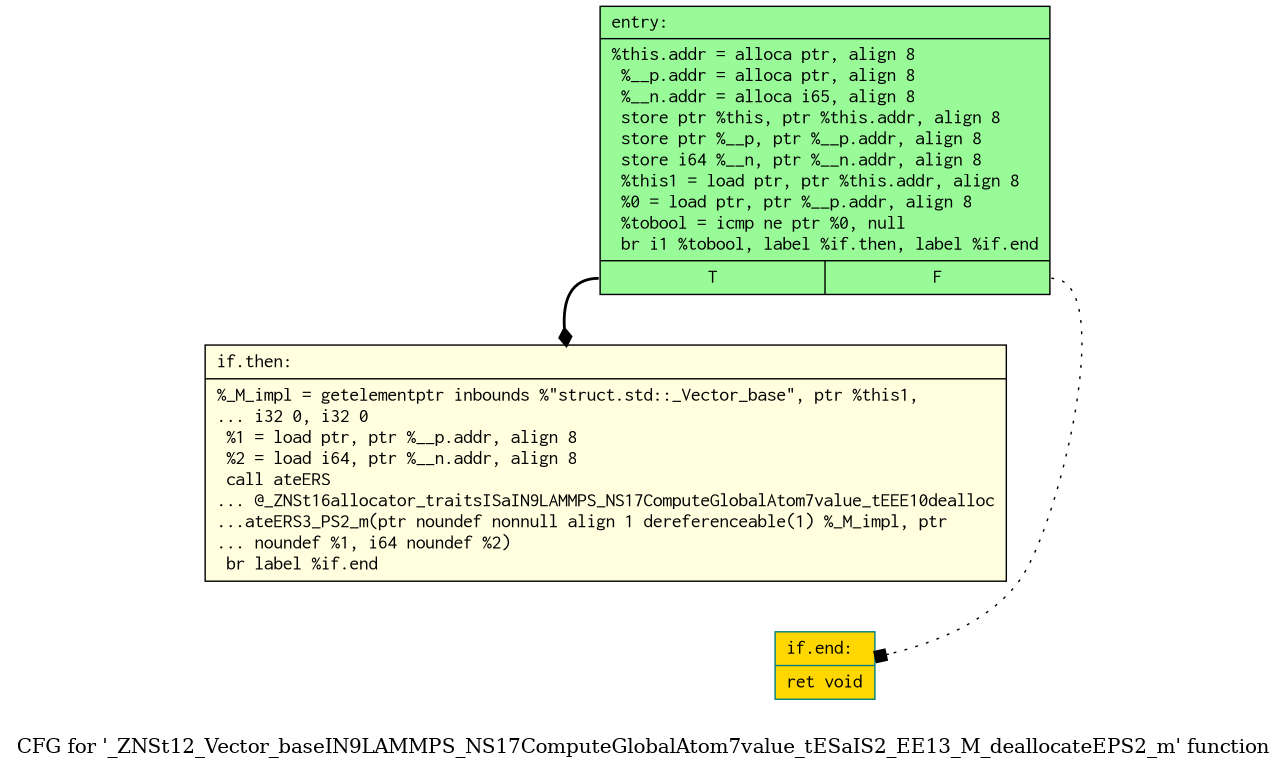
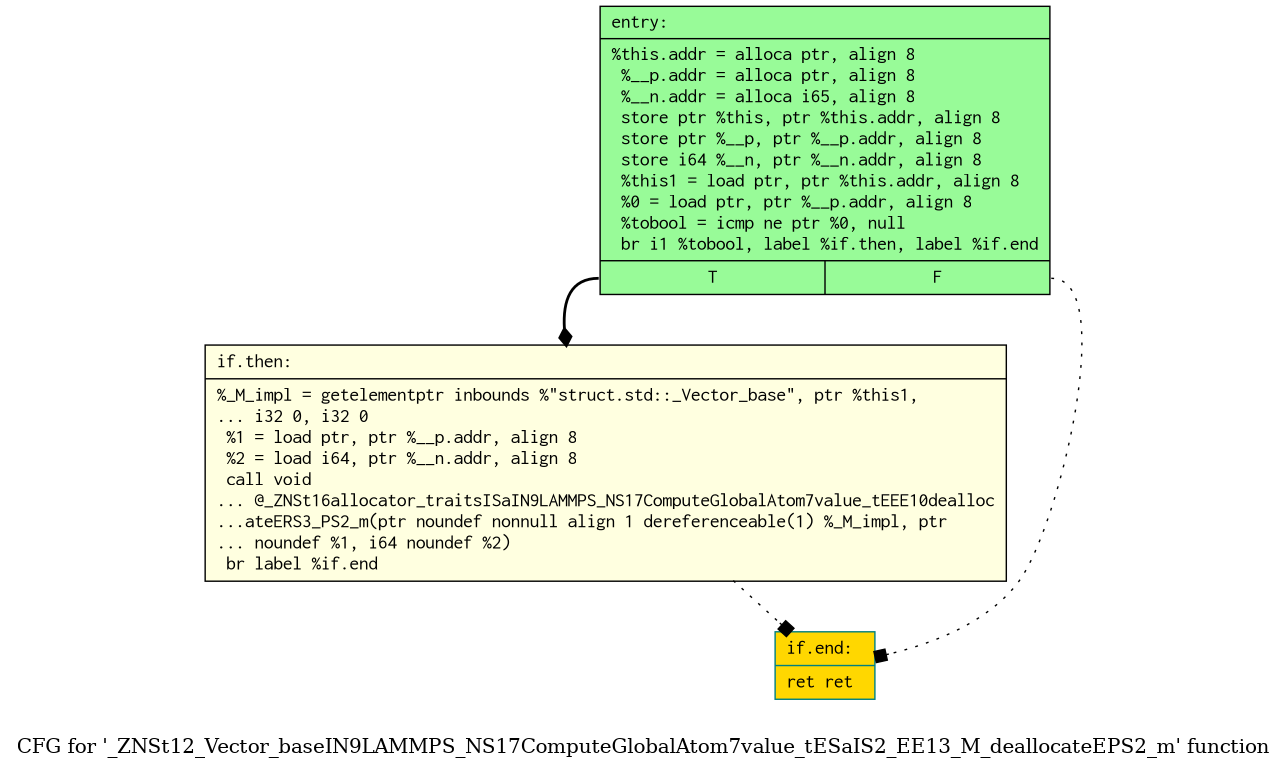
  digraph {
    label="CFG for '_ZNSt12_Vector_baseIN9LAMMPS_NS17ComputeGlobalAtom7value_tESaIS2_EE13_M_deallocateEPS2_m' function"
    node [color=black fontname=Courier shape=record style=filled]
    edge [arrowhead=box style=dotted]
    n1 [fillcolor=palegreen label="{entry:\l|  %this.addr = alloca ptr, align 8\l  %__p.addr = alloca ptr, align 8\l  %__n.addr = alloca i65, align 8\l  store ptr %this, ptr %this.addr, align 8\l  store ptr %__p, ptr %__p.addr, align 8\l  store i64 %__n, ptr %__n.addr, align 8\l  %this1 = load ptr, ptr %this.addr, align 8\l  %0 = load ptr, ptr %__p.addr, align 8\l  %tobool = icmp ne ptr %0, null\l  br i1 %tobool, label %if.then, label %if.end\l|{<s0>T|<s1>F}}"]
-   n2 [fillcolor=lightyellow label="{if.then:\l|  %_M_impl = getelementptr inbounds %\"struct.std::_Vector_base\", ptr %this1,\l... i32 0, i32 0\l  %1 = load ptr, ptr %__p.addr, align 8\l  %2 = load i64, ptr %__n.addr, align 8\l  call ateERS\l... @_ZNSt16allocator_traitsISaIN9LAMMPS_NS17ComputeGlobalAtom7value_tEEE10dealloc\l...ateERS3_PS2_m(ptr noundef nonnull align 1 dereferenceable(1) %_M_impl, ptr\l... noundef %1, i64 noundef %2)\l  br label %if.end\l}"]
-   n3 [color=teal fillcolor=gold label="{if.end:\l|  ret void\l}"]
+   n2 [fillcolor=lightyellow label="{if.then:\l|  %_M_impl = getelementptr inbounds %\"struct.std::_Vector_base\", ptr %this1,\l... i32 0, i32 0\l  %1 = load ptr, ptr %__p.addr, align 8\l  %2 = load i64, ptr %__n.addr, align 8\l  call void\l... @_ZNSt16allocator_traitsISaIN9LAMMPS_NS17ComputeGlobalAtom7value_tEEE10dealloc\l...ateERS3_PS2_m(ptr noundef nonnull align 1 dereferenceable(1) %_M_impl, ptr\l... noundef %1, i64 noundef %2)\l  br label %if.end\l}"]
+   n3 [color=teal fillcolor=gold label="{if.end:\l|  ret ret\l}"]
    n1 -> n2 [arrowhead=diamond style=bold tailport=s0]
    n1 -> n3 [tailport=s1]
+   n2 -> n3
  }
